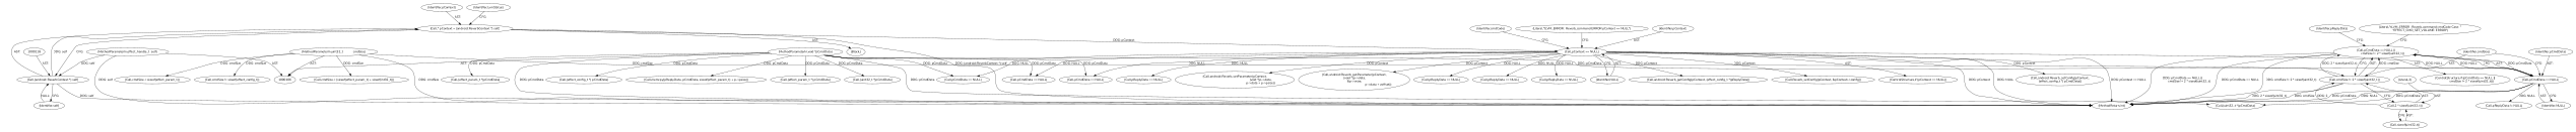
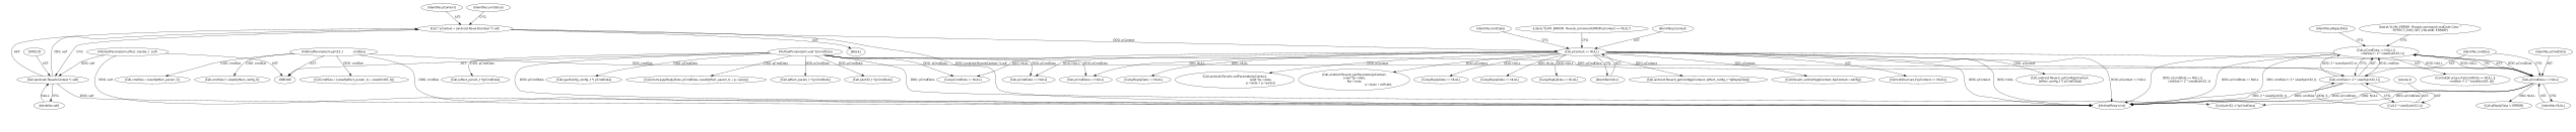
  digraph {
    fontname=Nunito
    node [fontname=Nunito]
    edge [fontname=Nunito]
    n1 [label="(Call,pCmdData == NULL ||\n                cmdSize != 2 * sizeof(uint22_t))"]
    n2 [label="(Call,pCmdData == NULL)"]
    n3 [label="(Call,cmdSize != 2 * sizeof(uint32_t))"]
    n4 [label="(MethodReturn,int)"]
    n5 [label="(ControlStructure,if (pCmdData == NULL ||\n                cmdSize != 2 * sizeof(uint32_t)))"]
    n6 [label="(Call,(uint32_t *)pCmdData)"]
    n7 [label="(Identifier,NULL)"]
-   n8 [label="(Call,pReplyData != NULL)"]
+   n8 [label="(Call,pReplyData != ERROR)"]
    n9 [label="(Call,2 * sizeof(uint32_t))"]
    n10 [label="(MethodParameterIn,void *pCmdData)"]
-   n11 [label="(Call,(effect_config_t *) pCmdData)"]
+   n11 [label="(Call,(getConfig_config_t *) pCmdData)"]
    n12 [label="(Call,pCmdData == NULL)"]
    n13 [label="(Call,pCmdData == NULL)"]
    n14 [label="(Call,memcpy(pReplyData, pCmdData, sizeof(effect_param_t) + p->psize))"]
    n15 [label="(Call,(effect_param_t *) pCmdData)"]
    n16 [label="(Call,pCmdData == NULL)"]
    n17 [label="(Call,(uint32_t *)pCmdData)"]
    n18 [label="(Call,(effect_param_t *)pCmdData)"]
    1000106
    n20 [label="(Call,pContext == NULL)"]
    n21 [label="(Call,pReplyData == NULL)"]
    n22 [label="(Call,android::Reverb_setParameter(pContext,\n                                                              (void *)p->data,\n                                                              p->data + p->psize))"]
    n23 [label="(Call,android::Reverb_getParameter(pContext,\n (void *)p->data,\n &p->vsize,\n                                                          p->data + voffset))"]
    n24 [label="(Call,pReplyData == NULL)"]
    n25 [label="(Call,pReplyData == NULL)"]
    n26 [label="(Call,pReplyData == NULL)"]
    n27 [label="(Identifier,NULL)"]
    n28 [label="(Call,android::Reverb_getConfig(pContext, (effect_config_t *)pReplyData))"]
    n29 [label="(Call,Reverb_setConfig(pContext, &pContext->config))"]
    n30 [label="(ControlStructure,if (pContext == NULL))"]
    n31 [label="(Call,android::Reverb_setConfig(pContext,\n (effect_config_t *) pCmdData))"]
    n32 [label="(Call,* pContext = (android::ReverbContext *) self)"]
    n33 [label="(Call,(android::ReverbContext *) self)"]
    n34 [label="(Block,)"]
    n35 [label="(Identifier,self)"]
    n36 [label="(MethodParameterIn,effect_handle_t  self)"]
-   n37 [label="(Call,sizeof(uint32_t))"]
    n38 [label="(MethodParameterIn,uint32_t            cmdSize)"]
    n39 [label="(Call,cmdSize != sizeof(effect_config_t))"]
    n40 [label="(Call,cmdSize < sizeof(effect_param_t))"]
    n41 [label="(Call,cmdSize < (sizeof(effect_param_t) + sizeof(int32_t)))"]
    n42 [label="(Identifier,pContext)"]
    n43 [label="(Literal,\"\tLVM_ERROR : Reverb_command cmdCode Case: \"\n \"EFFECT_CMD_SET_VOLUME: ERROR\")"]
    n44 [label="(Identifier,pReplyData)"]
    n45 [label="(Identifier,cmdCode)"]
    n46 [label="(Identifier,pContext)"]
    n47 [label="(Identifier,cmdSize)"]
    n48 [label="(Identifier,LvmStatus)"]
    n49 [label="(Literal,\"\tLVM_ERROR : Reverb_command ERROR pContext == NULL\")"]
    n50 [label="(Literal,2)"]
    n51 [label="(Identifier,pCmdData)"]
    1000118
    n1 -> n2 [label="CFG: "]
    n1 -> n3 [label="CFG: "]
    n1 -> n4 [label="DDG: pCmdData == NULL"]
    n1 -> n4 [label="DDG: cmdSize != 2 * sizeof(uint32_t)"]
    n1 -> n4 [label="DDG: pCmdData == NULL ||\n                cmdSize != 2 * sizeof(uint32_t)"]
    n1 -> n5 [label="AST: "]
    n2 -> n1 [label="AST: "]
    n2 -> n1 [label="DDG: pCmdData"]
    n2 -> n1 [label="DDG: NULL"]
    n2 -> n4 [label="DDG: NULL"]
    n2 -> n4 [label="DDG: pCmdData"]
    n2 -> n6 [label="DDG: pCmdData"]
    n2 -> n7 [label="CFG: "]
    n2 -> n8 [label="DDG: NULL"]
    n3 -> n1 [label="AST: "]
    n3 -> n1 [label="DDG: cmdSize"]
    n3 -> n1 [label="DDG: 2 * sizeof(uint32_t)"]
    n3 -> n4 [label="DDG: 2 * sizeof(uint32_t)"]
    n3 -> n4 [label="DDG: cmdSize"]
    n3 -> n9 [label="CFG: "]
    n7 -> n2 [label="AST: "]
    n9 -> n3 [label="AST: "]
    n9 -> n3 [label="DDG: 2"]
-   n9 -> n37 [label="CFG: "]
    n10 -> n2 [label="DDG: pCmdData"]
    n10 -> n4 [label="DDG: pCmdData"]
    n10 -> n6 [label="DDG: pCmdData"]
    n10 -> n11 [label="DDG: pCmdData"]
    n10 -> n12 [label="DDG: pCmdData"]
    n10 -> n13 [label="DDG: pCmdData"]
    n10 -> n14 [label="DDG: pCmdData"]
    n10 -> n15 [label="DDG: pCmdData"]
    n10 -> n16 [label="DDG: pCmdData"]
    n10 -> n17 [label="DDG: pCmdData"]
    n10 -> n18 [label="DDG: pCmdData"]
    n10 -> 1000106 [label="AST: "]
    n20 -> n2 [label="DDG: NULL"]
    n20 -> n4 [label="DDG: pContext == NULL"]
    n20 -> n4 [label="DDG: pContext"]
    n20 -> n4 [label="DDG: NULL"]
    n20 -> n12 [label="DDG: NULL"]
    n20 -> n13 [label="DDG: NULL"]
    n20 -> n16 [label="DDG: NULL"]
    n20 -> n21 [label="DDG: NULL"]
    n20 -> n22 [label="DDG: pContext"]
    n20 -> n23 [label="DDG: pContext"]
    n20 -> n24 [label="DDG: NULL"]
    n20 -> n25 [label="DDG: NULL"]
    n20 -> n26 [label="DDG: NULL"]
    n20 -> n27 [label="CFG: "]
    n20 -> n28 [label="DDG: pContext"]
    n20 -> n29 [label="DDG: pContext"]
    n20 -> n30 [label="AST: "]
    n20 -> n31 [label="DDG: pContext"]
    n27 -> n20 [label="AST: "]
    n32 -> n4 [label="DDG: (android::ReverbContext *) self"]
    n32 -> n20 [label="DDG: pContext"]
    n32 -> n33 [label="CFG: "]
    n32 -> n34 [label="AST: "]
    n33 -> n4 [label="DDG: self"]
    n33 -> n32 [label="AST: "]
    n33 -> n32 [label="DDG: self"]
    n33 -> n35 [label="CFG: "]
    n35 -> n33 [label="NULL: "]
    n36 -> n4 [label="DDG: self"]
    n36 -> 1000106 [label="AST: "]
    n36 -> n33 [label="DDG: self"]
-   n37 -> n9 [label="AST: "]
    n38 -> n3 [label="DDG: cmdSize"]
    n38 -> n4 [label="DDG: cmdSize"]
    n38 -> 1000106 [label="AST: "]
    n38 -> n39 [label="DDG: cmdSize"]
    n38 -> n40 [label="DDG: cmdSize"]
    n38 -> n41 [label="DDG: cmdSize"]
    n42 -> n20 [label="AST: "]
    n43 -> n1 [label="CFG: "]
    n44 -> n1 [label="CFG: "]
    n45 -> n20 [label="CFG: "]
    n46 -> n32 [label="AST: "]
    n47 -> n2 [label="CFG: "]
    n47 -> n3 [label="AST: "]
    n48 -> n32 [label="CFG: "]
    n49 -> n20 [label="CFG: "]
    n50 -> n9 [label="AST: "]
    n51 -> n2 [label="AST: "]
    1000118 -> n33 [label="AST: "]
  }
